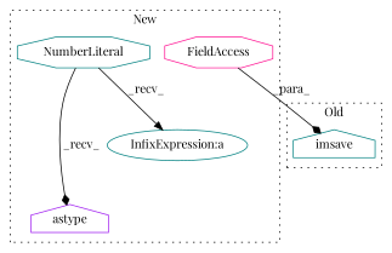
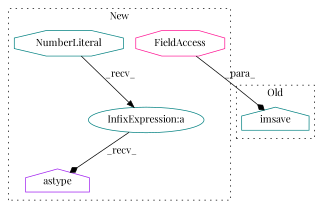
  digraph {
    fontname="Playfair Display"
    node [a=32 color=teal fontname="Playfair Display" l="7,1" shape=house]
    edge [arrowhead=diamond fontname="Playfair Display"]
    n1 [color=purple label=astype s="368,386"]
    n2 [a=22 color=deeppink l=11 label=FieldAccess s=375 shape=octagon]
    n3 [a=27 l=3 label="InfixExpression:a" s=333 shape=ellipse]
    n4 [a=34 l=3 label=NumberLiteral s=336 shape=octagon]
    n5 [label=imsave s="170,187"]
    subgraph cluster_1 {
      label=New
      style=dotted
      n1
      n2
      n3
      n4
    }
    subgraph cluster_2 {
      label=Old
      style=dotted
      n5
    }
    n2 -> n5 [label=_para_]
-   n4 -> n1 [label=_recv_]
+   n3 -> n1 [label=_recv_]
    n4 -> n3 [arrowhead=normal label=_recv_]
  }
